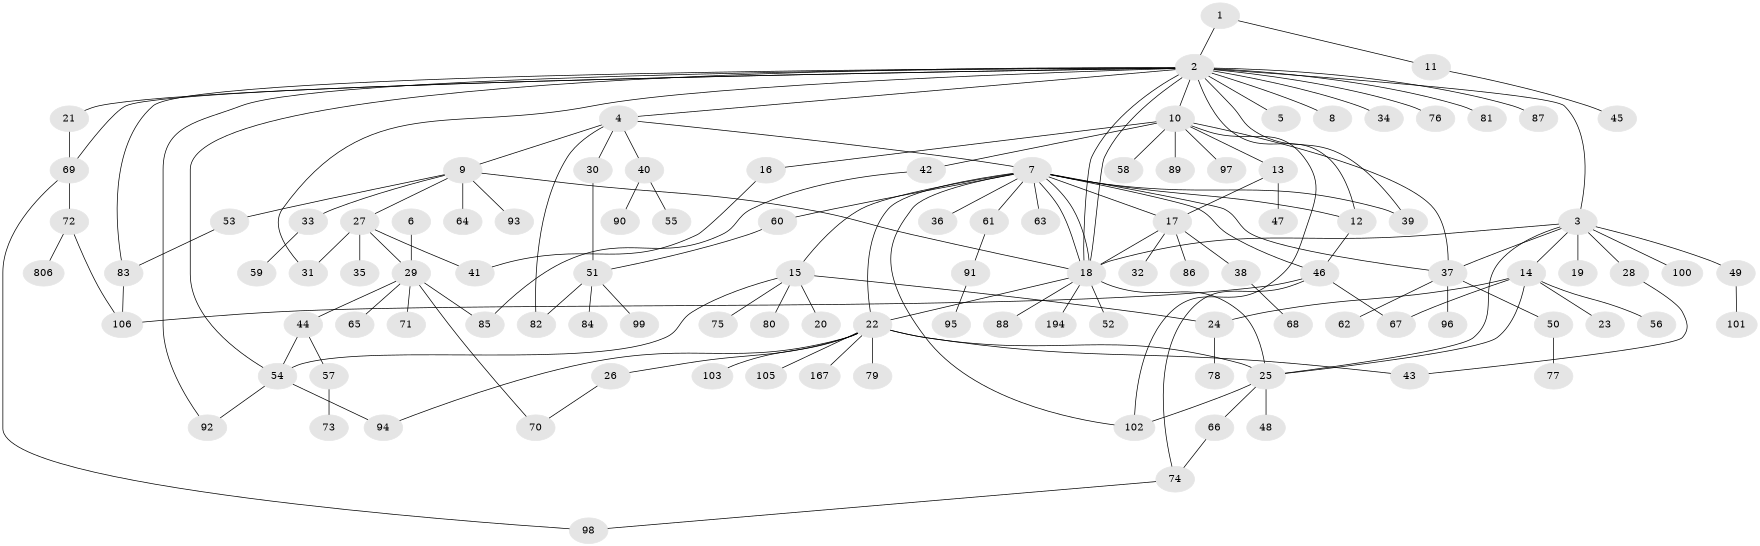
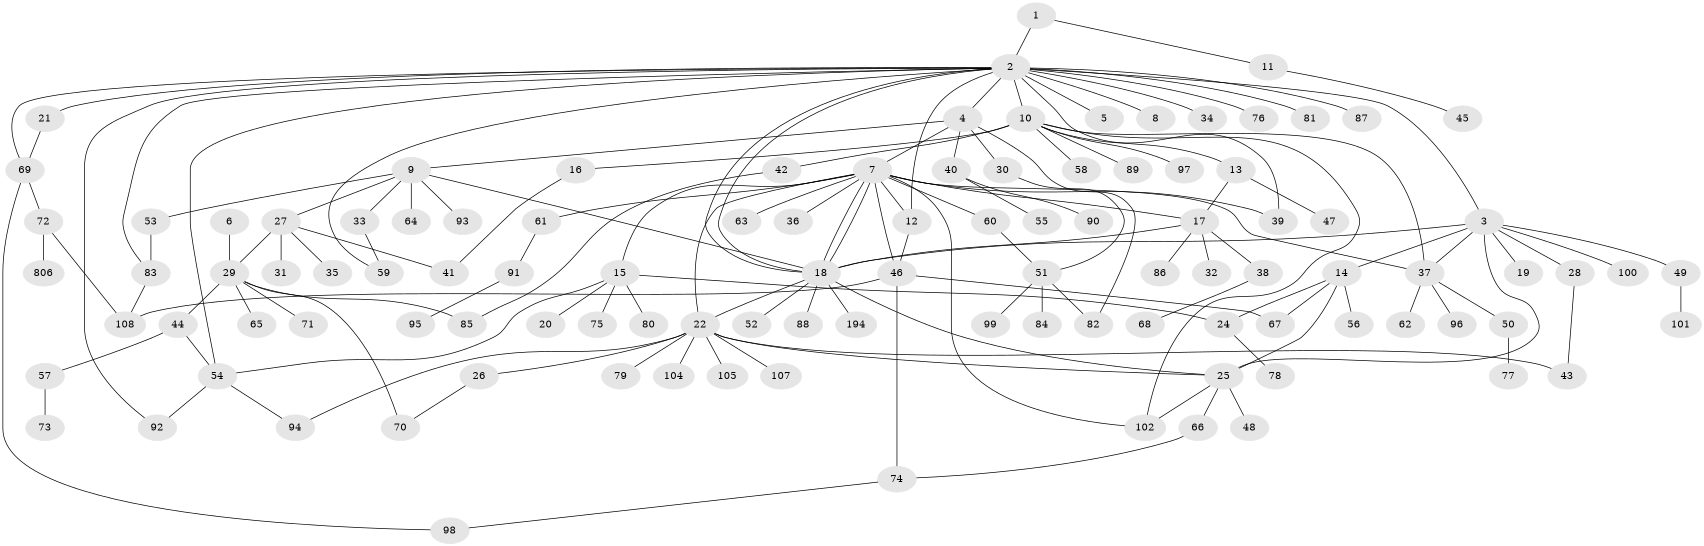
  graph {
    node [color=gray90 style=filled]
    1
    2
    11
    3
    4
    5
    8
    10
    12
    18
    21
    31
    34
    39
    54
    69
    76
    81
    83
    87
    92
    45
    14
    19
    25
    28
    37
    49
    100
    7
    9
    30
    40
    82
    102
    13
    16
    42
    58
    89
    97
    46
    22
    52
    88
    n46 [label=194]
    94
    72
    98
-   108 [label=106]
+   108
    6
    29
-   23
    24
    56
    67
    48
    66
    43
    50
    62
    96
    101
    15
    17
    36
    60
    61
    63
    27
    33
    53
    64
    93
    51
    55
    90
    70
    44
    65
    71
    85
    20
    75
    80
    32
    38
    86
    26
    79
-   103
+   103 [label=104]
    105
-   107 [label=167]
+   107
    74
    84
    99
    91
    41
    35
    59
    47
    78
    68
    57
    77
    73
    95
    n108 [label=806]
    1 -- 2
    1 -- 11
    2 -- 3
    2 -- 4
    2 -- 5
    2 -- 8
    2 -- 10
    2 -- 12
    2 -- 18
    2 -- 18
    2 -- 21
-   2 -- 31
+   2 -- 59
    2 -- 34
    2 -- 39
    2 -- 54
    2 -- 69
    2 -- 76
    2 -- 81
    2 -- 83
    2 -- 87
    2 -- 92
    11 -- 45
    3 -- 18
    3 -- 14
    3 -- 19
    3 -- 25
    3 -- 28
    3 -- 37
    3 -- 49
    3 -- 100
    4 -- 7
    4 -- 9
    4 -- 30
    4 -- 40
    4 -- 82
    10 -- 37
    10 -- 102
    10 -- 13
    10 -- 16
    10 -- 42
    10 -- 58
    10 -- 89
    10 -- 97
    12 -- 46
    18 -- 25
    18 -- 22
    18 -- 52
    18 -- 88
    18 -- n46
    21 -- 69
    54 -- 92
    54 -- 94
    69 -- 72
    69 -- 98
    83 -- 108
    14 -- 25
-   14 -- 23
    14 -- 24
    14 -- 56
    14 -- 67
    25 -- 102
    25 -- 48
    25 -- 66
    28 -- 43
    37 -- 50
    37 -- 62
    37 -- 96
    49 -- 101
    7 -- 12
    7 -- 18
    7 -- 18
    7 -- 39
    7 -- 37
    7 -- 102
    7 -- 46
    7 -- 22
    7 -- 15
    7 -- 17
    7 -- 36
    7 -- 60
    7 -- 61
    7 -- 63
    9 -- 18
    9 -- 27
    9 -- 33
    9 -- 53
    9 -- 64
    9 -- 93
    30 -- 51
    40 -- 55
    40 -- 90
    13 -- 17
    13 -- 47
    16 -- 41
    42 -- 85
    46 -- 108
    46 -- 67
    46 -- 74
    22 -- 25
    22 -- 94
    22 -- 43
    22 -- 26
    22 -- 79
    22 -- 103
    22 -- 105
    22 -- 107
    72 -- 108
    72 -- n108
    6 -- 29
    29 -- 70
    29 -- 44
    29 -- 65
    29 -- 71
    29 -- 85
    24 -- 78
    66 -- 74
    50 -- 77
    15 -- 54
    15 -- 24
    15 -- 20
    15 -- 75
    15 -- 80
    17 -- 18
    17 -- 32
    17 -- 38
    17 -- 86
    60 -- 51
    61 -- 91
    27 -- 31
    27 -- 29
    27 -- 41
    27 -- 35
    33 -- 59
    53 -- 83
    51 -- 82
    51 -- 84
    51 -- 99
    44 -- 54
    44 -- 57
    38 -- 68
    26 -- 70
    74 -- 98
    91 -- 95
    57 -- 73
  }
